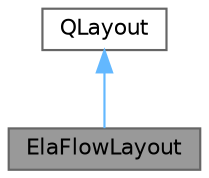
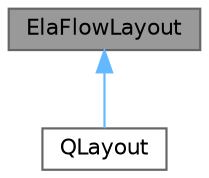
  digraph {
    node [color=gray40 fontname=Helvetica fontsize=10 shape=box style=filled]
    n1 [fillcolor=grey60 fontcolor=black height=0.2 label=ElaFlowLayout width=0.4]
    n2 [fillcolor=white height=0.2 label=QLayout width=0.4]
-   n2 -> n1 [color=steelblue1 dir=back fontname=Helvetica fontsize=10 labelfontname=Helvetica labelfontsize=10 style=solid]
+   n1 -> n2 [color=steelblue1 dir=back fontname=Helvetica fontsize=10 labelfontname=Helvetica labelfontsize=10 style=solid]
  }
